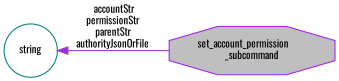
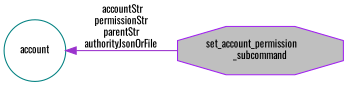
  digraph {
    rankdir=LR
    fontname=Oswald
    node [fontname=Oswald fontsize=10 style=filled]
    n1 [color=purple fillcolor=grey75 fontcolor=black height=0.2 label="set_account_permission\l_subcommand" shape=octagon width=0.4]
-   n2 [color=teal fillcolor=white height=0.2 label=string shape=circle width=0.4]
+   n2 [color=teal fillcolor=white height=0.2 label=account shape=circle width=0.4]
    n2 -> n1 [color=darkorchid3 dir=back fontname=Oswald fontsize=10 label=" accountStr\npermissionStr\nparentStr\nauthorityJsonOrFile" labelfontname=Helvetica labelfontsize=10 style=solid]
  }
